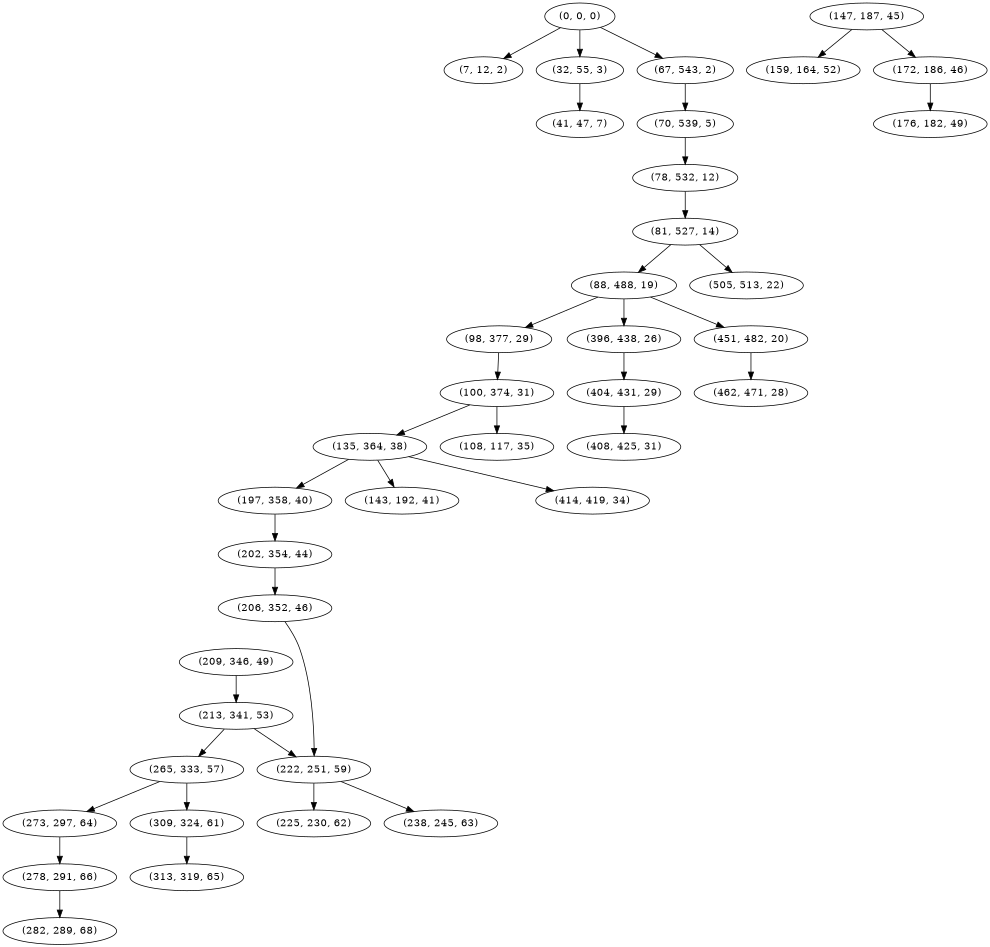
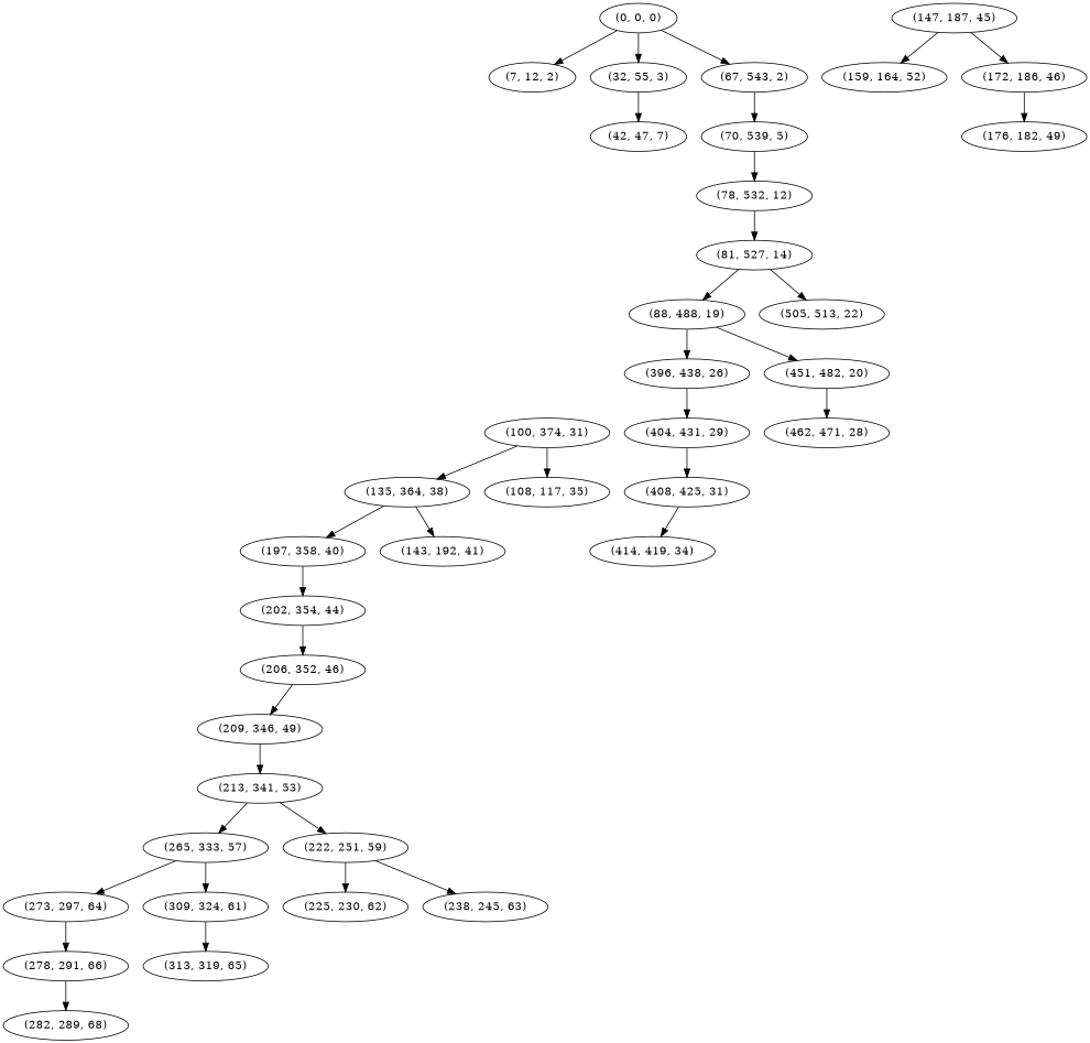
  digraph {
    "(0, 0, 0)"
    "(7, 12, 2)"
    "(32, 55, 3)"
    "(67, 543, 2)"
-   "(42, 47, 7)" [label="(41, 47, 7)"]
+   "(42, 47, 7)"
    "(70, 539, 5)"
    "(78, 532, 12)"
    "(81, 527, 14)"
    "(88, 488, 19)"
    "(505, 513, 22)"
-   "(98, 377, 29)"
    "(396, 438, 26)"
    "(451, 482, 20)"
    "(100, 374, 31)"
    "(404, 431, 29)"
    "(462, 471, 28)"
    "(108, 117, 35)"
    "(135, 364, 38)"
    "(143, 192, 41)"
    "(197, 358, 40)"
    "(202, 354, 44)"
    "(147, 187, 45)"
    "(159, 164, 52)"
    "(172, 186, 46)"
    "(176, 182, 49)"
    "(206, 352, 46)"
    "(209, 346, 49)"
    "(213, 341, 53)"
    "(222, 251, 59)"
    "(265, 333, 57)"
    "(225, 230, 62)"
    "(238, 245, 63)"
    "(273, 297, 64)"
    "(309, 324, 61)"
    "(278, 291, 66)"
    "(313, 319, 65)"
    "(282, 289, 68)"
    "(408, 425, 31)"
    "(414, 419, 34)"
    "(0, 0, 0)" -> "(7, 12, 2)"
    "(0, 0, 0)" -> "(32, 55, 3)"
    "(0, 0, 0)" -> "(67, 543, 2)"
    "(32, 55, 3)" -> "(42, 47, 7)"
    "(67, 543, 2)" -> "(70, 539, 5)"
    "(70, 539, 5)" -> "(78, 532, 12)"
    "(78, 532, 12)" -> "(81, 527, 14)"
    "(81, 527, 14)" -> "(88, 488, 19)"
    "(81, 527, 14)" -> "(505, 513, 22)"
-   "(88, 488, 19)" -> "(98, 377, 29)"
    "(88, 488, 19)" -> "(396, 438, 26)"
    "(88, 488, 19)" -> "(451, 482, 20)"
-   "(98, 377, 29)" -> "(100, 374, 31)"
    "(396, 438, 26)" -> "(404, 431, 29)"
    "(451, 482, 20)" -> "(462, 471, 28)"
    "(100, 374, 31)" -> "(108, 117, 35)"
    "(100, 374, 31)" -> "(135, 364, 38)"
    "(404, 431, 29)" -> "(408, 425, 31)"
    "(135, 364, 38)" -> "(143, 192, 41)"
    "(135, 364, 38)" -> "(197, 358, 40)"
    "(197, 358, 40)" -> "(202, 354, 44)"
    "(202, 354, 44)" -> "(206, 352, 46)"
    "(147, 187, 45)" -> "(159, 164, 52)"
    "(147, 187, 45)" -> "(172, 186, 46)"
    "(172, 186, 46)" -> "(176, 182, 49)"
-   "(206, 352, 46)" -> "(222, 251, 59)"
+   "(206, 352, 46)" -> "(209, 346, 49)"
    "(209, 346, 49)" -> "(213, 341, 53)"
    "(213, 341, 53)" -> "(222, 251, 59)"
    "(213, 341, 53)" -> "(265, 333, 57)"
    "(222, 251, 59)" -> "(225, 230, 62)"
    "(222, 251, 59)" -> "(238, 245, 63)"
    "(265, 333, 57)" -> "(273, 297, 64)"
    "(265, 333, 57)" -> "(309, 324, 61)"
    "(273, 297, 64)" -> "(278, 291, 66)"
    "(309, 324, 61)" -> "(313, 319, 65)"
    "(278, 291, 66)" -> "(282, 289, 68)"
-   "(135, 364, 38)" -> "(414, 419, 34)"
+   "(408, 425, 31)" -> "(414, 419, 34)"
  }
